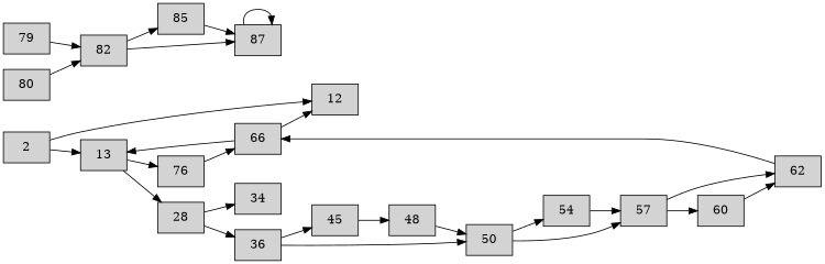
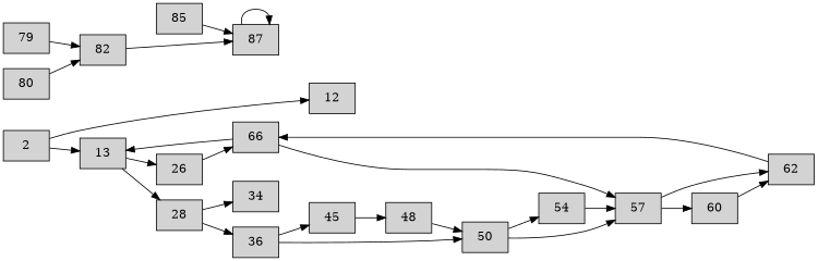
  digraph {
    rankdir=LR
    node [shape=box style=filled]
    n1 [label=2]
    n2 [label=12]
    n3 [label=13]
-   n4 [label=76]
+   n4 [label=26]
    n5 [label=28]
    n6 [label=66]
    n7 [label=34]
    n8 [label=36]
    n9 [label=45]
    n10 [label=50]
    n11 [label=48]
    n12 [label=54]
    n13 [label=57]
    n14 [label=60]
    n15 [label=62]
    n16 [label=79]
    n17 [label=82]
    n18 [label=85]
    n19 [label=87]
    n20 [label=80]
    n1 -> n2
    n1 -> n3
    n3 -> n4
    n3 -> n5
    n4 -> n6
    n5 -> n7
    n5 -> n8
-   n6 -> n2
+   n6 -> n13
    n6 -> n3
    n8 -> n9
    n8 -> n10
    n9 -> n11
    n10 -> n12
    n10 -> n13
    n11 -> n10
    n12 -> n13
    n13 -> n14
    n13 -> n15
    n14 -> n15
    n15 -> n6
    n16 -> n17
-   n17 -> n18
    n17 -> n19
    n18 -> n19
    n19 -> n19
    n20 -> n17
  }
